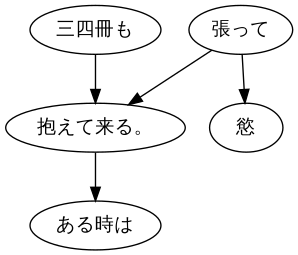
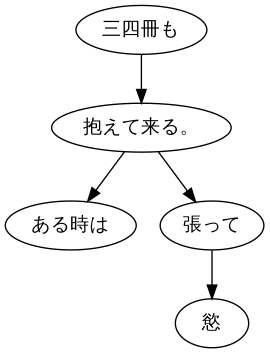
  digraph {
    fontname="DejaVu Sans"
    node [fontname="DejaVu Sans"]
    edge [fontname="DejaVu Sans"]
    n1 [label="ある時は"]
    n2 [label="抱えて来る。"]
    n3 [label="慾"]
    n4 [label="張って"]
    n5 [label="三四冊も"]
    n2 -> n1
-   n4 -> n2
+   n2 -> n4
    n4 -> n3
    n5 -> n2
  }
